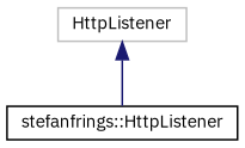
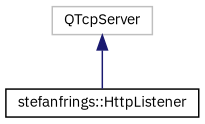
  digraph {
    rankdir=TB
    fontname="IBM Plex Sans"
    node [fillcolor=white fontname="IBM Plex Sans" fontsize=10 shape=record style=filled]
-   n1 [color=grey75 height=0.2 label=HttpListener width=0.4]
+   n1 [color=grey75 height=0.2 label=QTcpServer width=0.4]
    n2 [color=black height=0.2 label="stefanfrings::HttpListener" width=0.4]
    n1 -> n2 [color=midnightblue dir=back fontname="IBM Plex Sans" fontsize=10 labelfontname=Helvetica labelfontsize=10 style=solid]
  }
